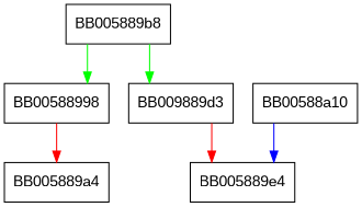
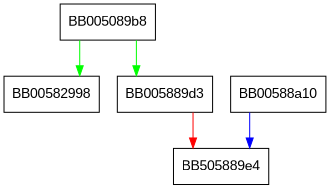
  digraph {
    fontname="Liberation Sans"
    splines=ortho
    node [fontname="Liberation Sans" shape=box]
    edge [color=green fontname="Liberation Sans"]
-   BB005889b8
-   BB00588998
-   BB005889d3 [label=BB009889d3]
-   BB005889a4
-   BB005889e4
+   BB005889b8 [label=BB005089b8]
+   BB00588998 [label=BB00582998]
+   BB005889d3
+   BB005889e4 [label=BB505889e4]
    BB00588a10
    BB005889b8 -> BB00588998
    BB005889b8 -> BB005889d3
-   BB00588998 -> BB005889a4 [color=red]
    BB005889d3 -> BB005889e4 [color=red]
    BB00588a10 -> BB005889e4 [color=blue]
  }
